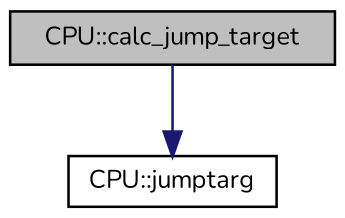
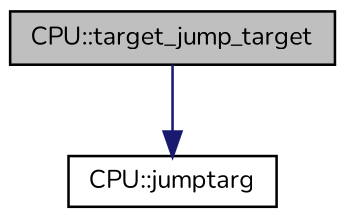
  digraph {
    rankdir=TB
    fontname=Nunito
    node [color=black fontname=Nunito fontsize=10 shape=record style=filled]
-   n1 [fillcolor=grey75 fontcolor=black height=0.2 label="CPU::calc_jump_target" width=0.4]
+   n1 [fillcolor=grey75 fontcolor=black height=0.2 label="CPU::target_jump_target" width=0.4]
    n2 [fillcolor=white height=0.2 label="CPU::jumptarg" width=0.4]
    n1 -> n2 [color=midnightblue fontname=Nunito fontsize=10 labelfontname=FreeSans labelfontsize=10 style=solid]
  }
